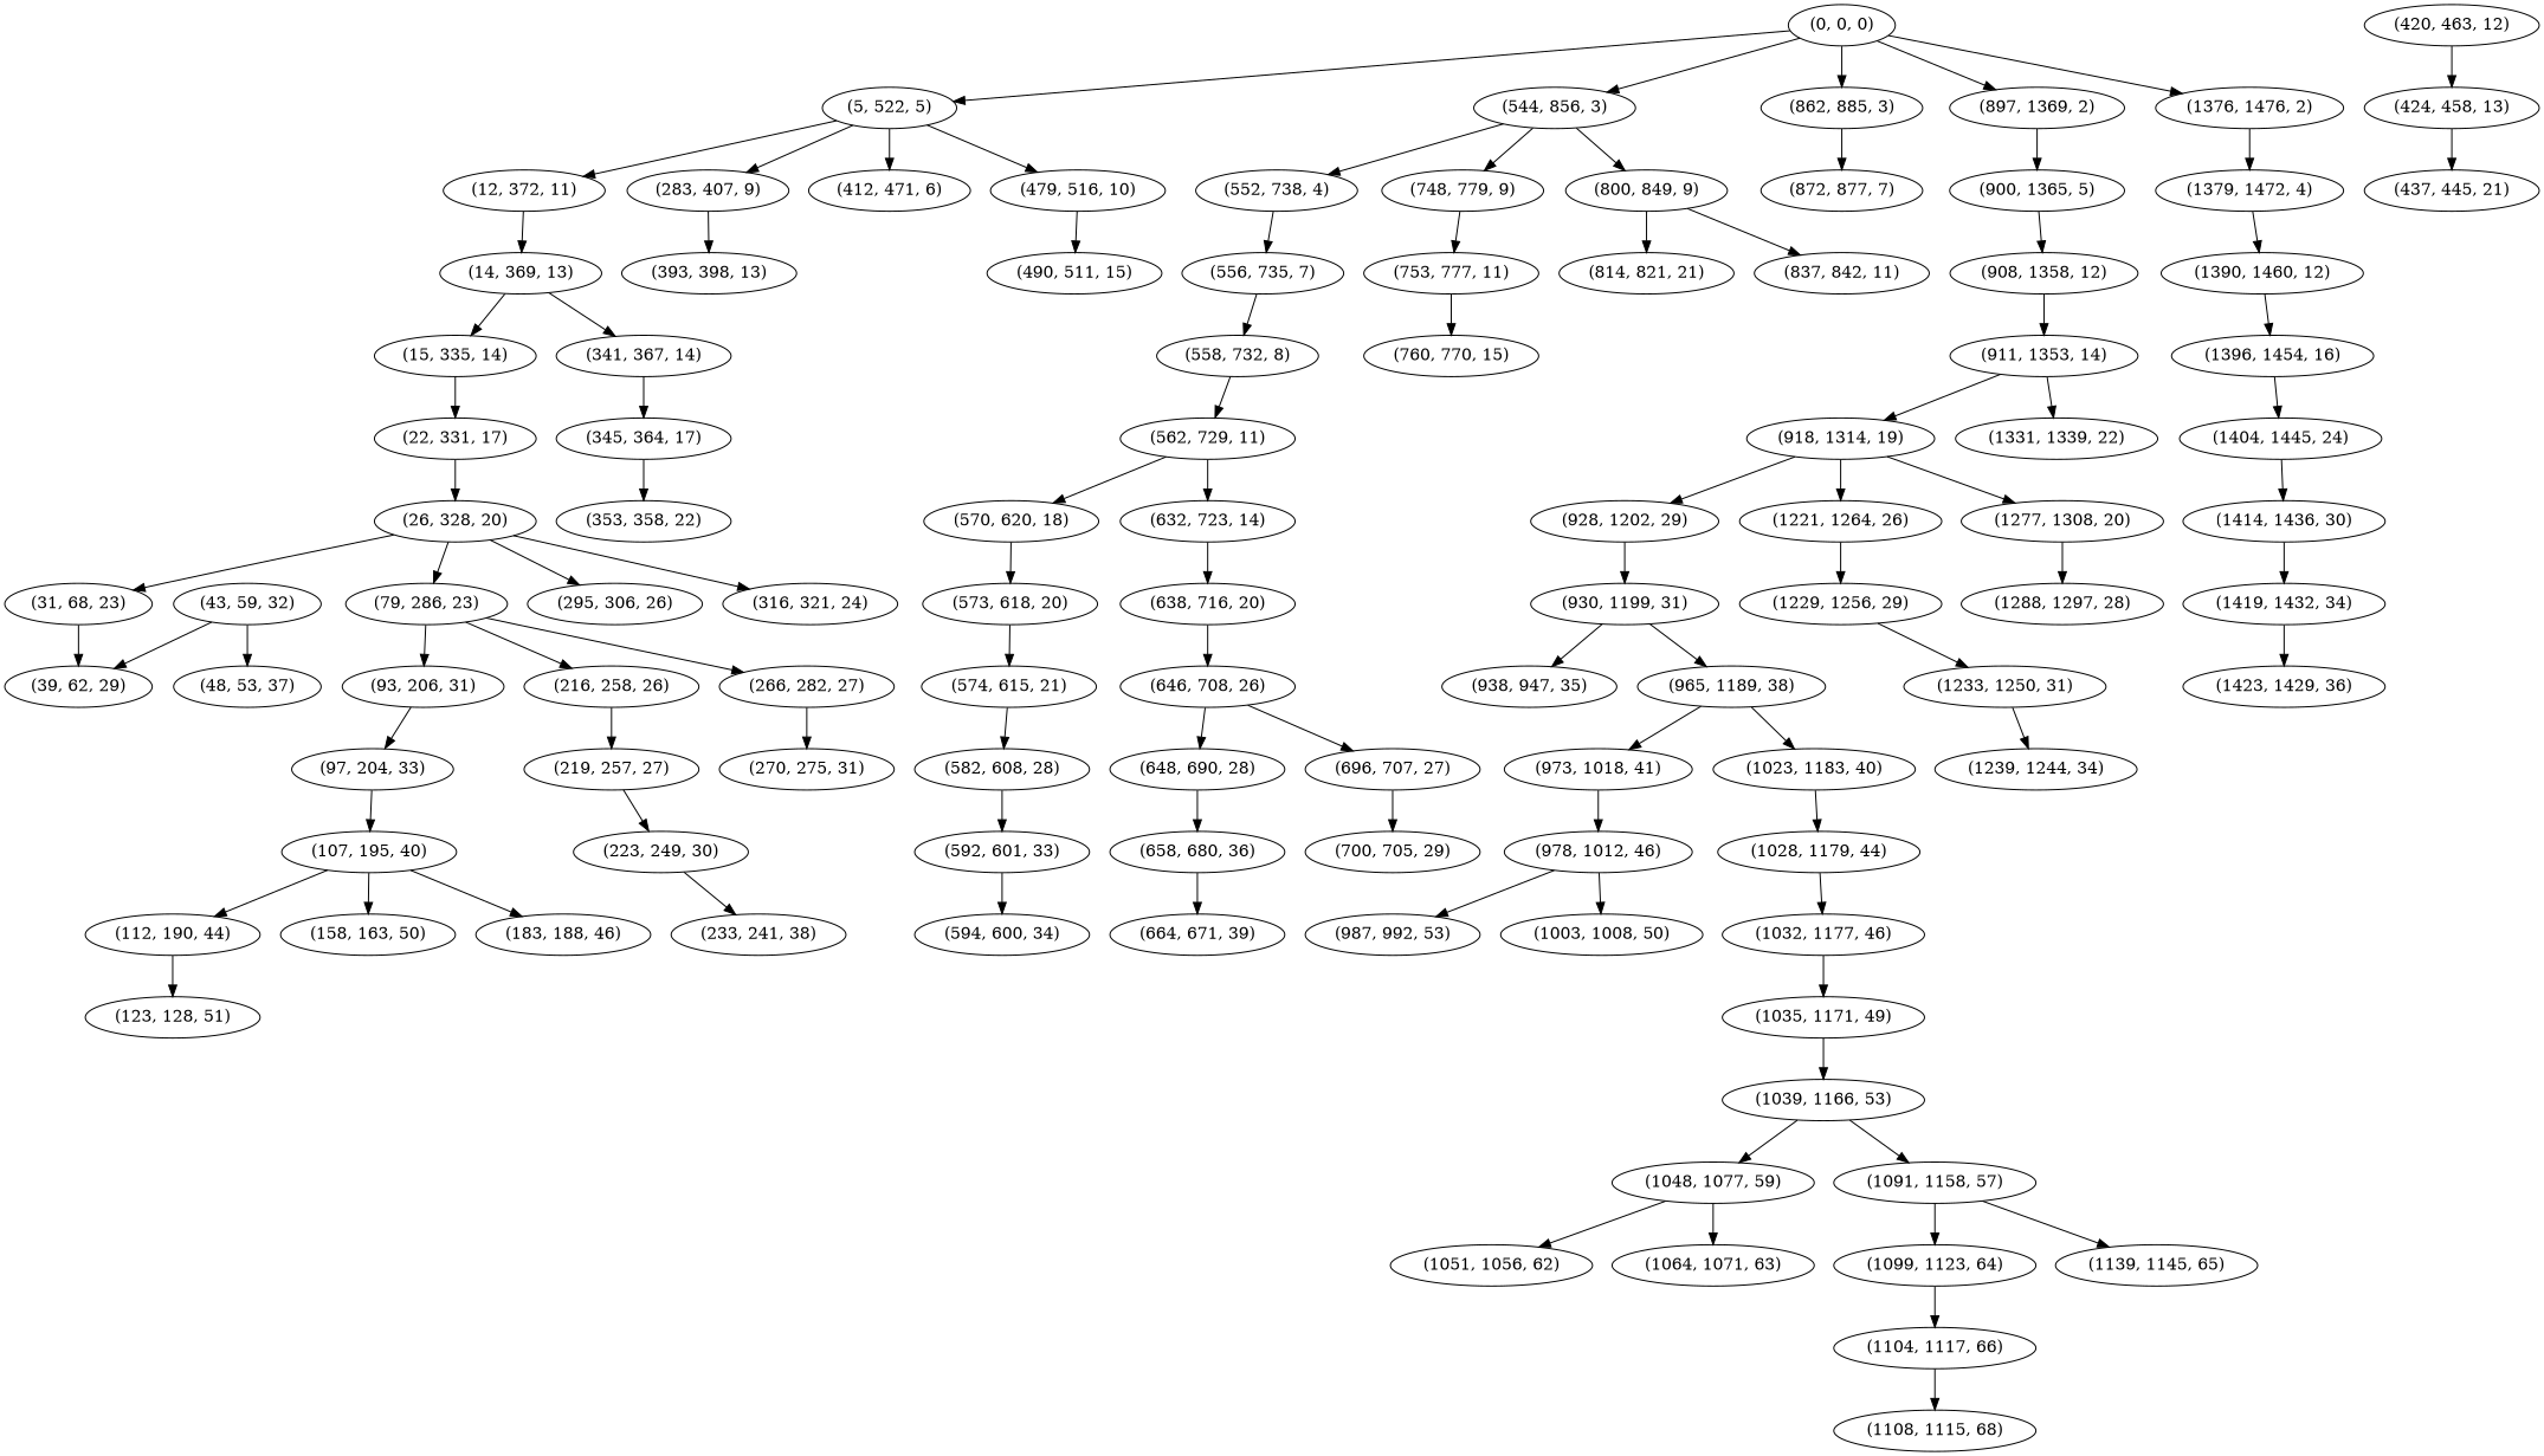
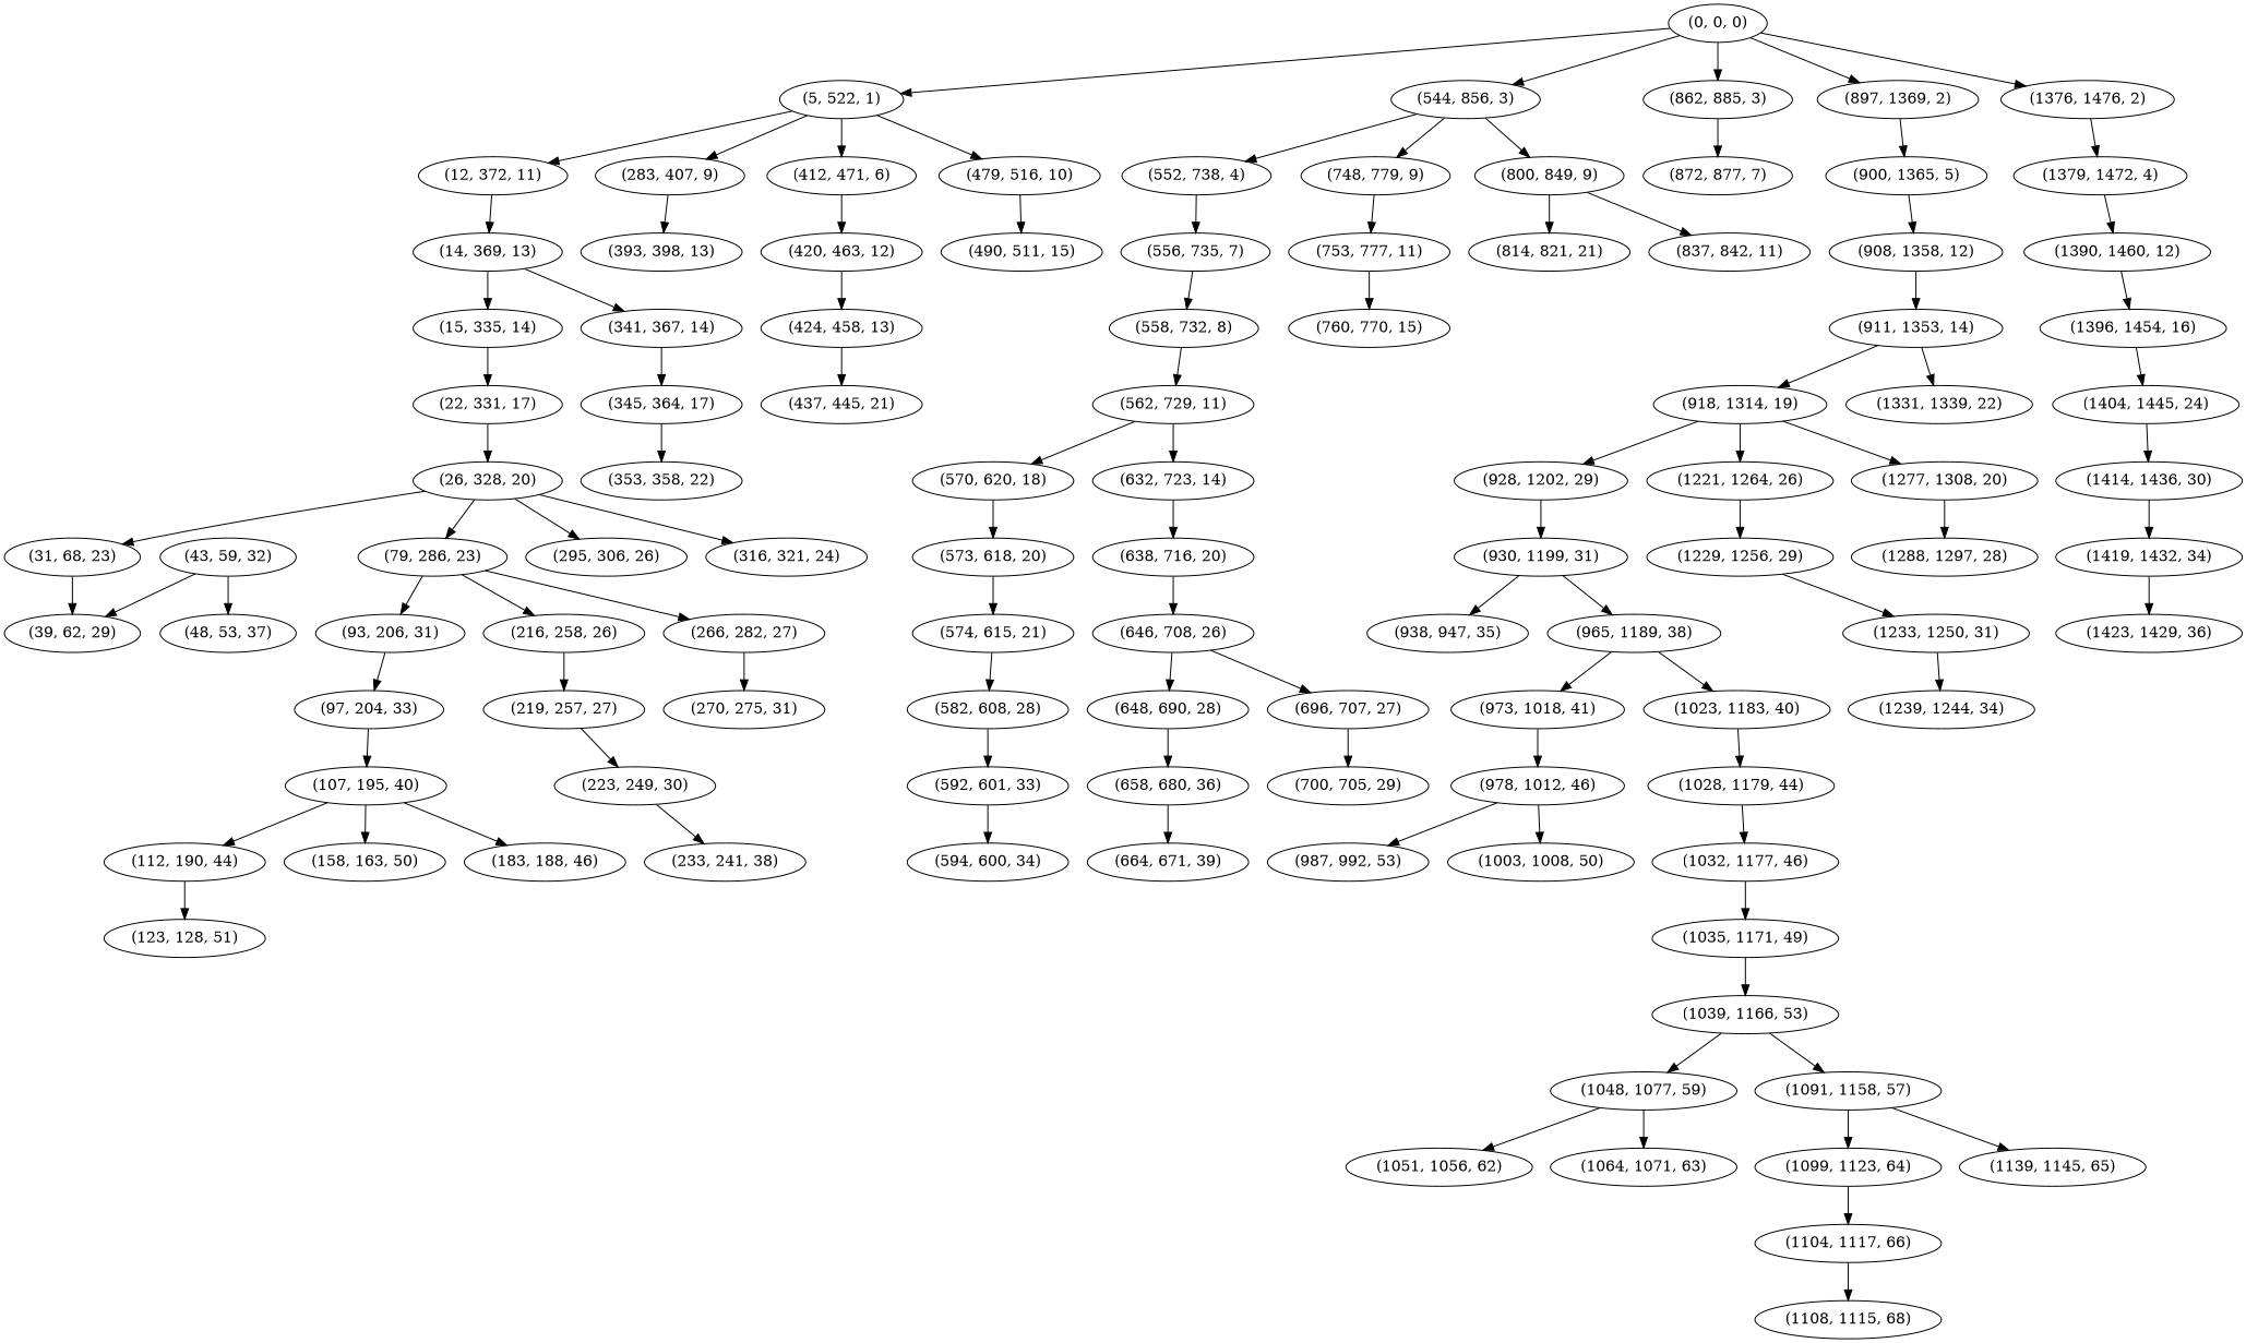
  digraph {
    "(0, 0, 0)"
-   "(5, 522, 5)"
+   "(5, 522, 5)" [label="(5, 522, 1)"]
    "(544, 856, 3)"
    "(862, 885, 3)"
    "(897, 1369, 2)"
    "(1376, 1476, 2)"
    "(12, 372, 11)"
    n8 [label="(283, 407, 9)"]
    "(412, 471, 6)"
    "(479, 516, 10)"
    "(552, 738, 4)"
    "(748, 779, 9)"
    "(800, 849, 9)"
    "(872, 877, 7)"
    "(900, 1365, 5)"
    "(1379, 1472, 4)"
    "(14, 369, 13)"
    "(393, 398, 13)"
    "(420, 463, 12)"
    "(490, 511, 15)"
    "(15, 335, 14)"
    "(341, 367, 14)"
    "(22, 331, 17)"
    "(345, 364, 17)"
    "(26, 328, 20)"
    "(31, 68, 23)"
    "(79, 286, 23)"
    "(295, 306, 26)"
    "(316, 321, 24)"
    "(39, 62, 29)"
    "(93, 206, 31)"
    "(216, 258, 26)"
    "(266, 282, 27)"
    "(43, 59, 32)"
    "(48, 53, 37)"
    "(97, 204, 33)"
    "(219, 257, 27)"
    "(270, 275, 31)"
    "(107, 195, 40)"
    n40 [label="(112, 190, 44)"]
    "(158, 163, 50)"
    "(183, 188, 46)"
    "(123, 128, 51)"
    "(223, 249, 30)"
    "(233, 241, 38)"
    "(353, 358, 22)"
    "(424, 458, 13)"
    "(437, 445, 21)"
    "(556, 735, 7)"
    "(753, 777, 11)"
    "(814, 821, 21)"
    "(837, 842, 11)"
    "(558, 732, 8)"
    "(562, 729, 11)"
    "(570, 620, 18)"
    "(632, 723, 14)"
    "(573, 618, 20)"
    "(638, 716, 20)"
    "(574, 615, 21)"
    "(582, 608, 28)"
    "(592, 601, 33)"
    "(594, 600, 34)"
    "(646, 708, 26)"
    "(648, 690, 28)"
    "(696, 707, 27)"
    "(658, 680, 36)"
    "(700, 705, 29)"
    "(664, 671, 39)"
    "(760, 770, 15)"
    "(908, 1358, 12)"
    "(911, 1353, 14)"
    "(918, 1314, 19)"
    "(1331, 1339, 22)"
    "(928, 1202, 29)"
    "(1221, 1264, 26)"
    "(1277, 1308, 20)"
    "(930, 1199, 31)"
    "(1229, 1256, 29)"
    "(1288, 1297, 28)"
    "(938, 947, 35)"
    "(965, 1189, 38)"
    "(973, 1018, 41)"
    "(1023, 1183, 40)"
    "(978, 1012, 46)"
    "(1028, 1179, 44)"
    "(987, 992, 53)"
    "(1003, 1008, 50)"
    "(1032, 1177, 46)"
    "(1035, 1171, 49)"
    "(1039, 1166, 53)"
    "(1048, 1077, 59)"
    "(1091, 1158, 57)"
    "(1051, 1056, 62)"
    "(1064, 1071, 63)"
    "(1099, 1123, 64)"
    "(1139, 1145, 65)"
    "(1104, 1117, 66)"
    "(1108, 1115, 68)"
    "(1233, 1250, 31)"
    "(1239, 1244, 34)"
    "(1390, 1460, 12)"
    "(1396, 1454, 16)"
    "(1404, 1445, 24)"
    "(1414, 1436, 30)"
    "(1419, 1432, 34)"
    "(1423, 1429, 36)"
    "(0, 0, 0)" -> "(5, 522, 5)"
    "(0, 0, 0)" -> "(544, 856, 3)"
    "(0, 0, 0)" -> "(862, 885, 3)"
    "(0, 0, 0)" -> "(897, 1369, 2)"
    "(0, 0, 0)" -> "(1376, 1476, 2)"
    "(5, 522, 5)" -> "(12, 372, 11)"
    "(5, 522, 5)" -> n8
    "(5, 522, 5)" -> "(412, 471, 6)"
    "(5, 522, 5)" -> "(479, 516, 10)"
    "(544, 856, 3)" -> "(552, 738, 4)"
    "(544, 856, 3)" -> "(748, 779, 9)"
    "(544, 856, 3)" -> "(800, 849, 9)"
    "(862, 885, 3)" -> "(872, 877, 7)"
    "(897, 1369, 2)" -> "(900, 1365, 5)"
    "(1376, 1476, 2)" -> "(1379, 1472, 4)"
    "(12, 372, 11)" -> "(14, 369, 13)"
    n8 -> "(393, 398, 13)"
+   "(412, 471, 6)" -> "(420, 463, 12)"
    "(479, 516, 10)" -> "(490, 511, 15)"
    "(552, 738, 4)" -> "(556, 735, 7)"
    "(748, 779, 9)" -> "(753, 777, 11)"
    "(800, 849, 9)" -> "(814, 821, 21)"
    "(800, 849, 9)" -> "(837, 842, 11)"
    "(900, 1365, 5)" -> "(908, 1358, 12)"
    "(1379, 1472, 4)" -> "(1390, 1460, 12)"
    "(14, 369, 13)" -> "(15, 335, 14)"
    "(14, 369, 13)" -> "(341, 367, 14)"
    "(420, 463, 12)" -> "(424, 458, 13)"
    "(15, 335, 14)" -> "(22, 331, 17)"
    "(341, 367, 14)" -> "(345, 364, 17)"
    "(22, 331, 17)" -> "(26, 328, 20)"
    "(345, 364, 17)" -> "(353, 358, 22)"
    "(26, 328, 20)" -> "(31, 68, 23)"
    "(26, 328, 20)" -> "(79, 286, 23)"
    "(26, 328, 20)" -> "(295, 306, 26)"
    "(26, 328, 20)" -> "(316, 321, 24)"
    "(31, 68, 23)" -> "(39, 62, 29)"
    "(79, 286, 23)" -> "(93, 206, 31)"
    "(79, 286, 23)" -> "(216, 258, 26)"
    "(79, 286, 23)" -> "(266, 282, 27)"
    "(93, 206, 31)" -> "(97, 204, 33)"
    "(216, 258, 26)" -> "(219, 257, 27)"
    "(266, 282, 27)" -> "(270, 275, 31)"
    "(43, 59, 32)" -> "(39, 62, 29)"
    "(43, 59, 32)" -> "(48, 53, 37)"
    "(97, 204, 33)" -> "(107, 195, 40)"
    "(219, 257, 27)" -> "(223, 249, 30)"
    "(107, 195, 40)" -> n40
    "(107, 195, 40)" -> "(158, 163, 50)"
    "(107, 195, 40)" -> "(183, 188, 46)"
    n40 -> "(123, 128, 51)"
    "(223, 249, 30)" -> "(233, 241, 38)"
    "(424, 458, 13)" -> "(437, 445, 21)"
    "(556, 735, 7)" -> "(558, 732, 8)"
    "(753, 777, 11)" -> "(760, 770, 15)"
    "(558, 732, 8)" -> "(562, 729, 11)"
    "(562, 729, 11)" -> "(570, 620, 18)"
    "(562, 729, 11)" -> "(632, 723, 14)"
    "(570, 620, 18)" -> "(573, 618, 20)"
    "(632, 723, 14)" -> "(638, 716, 20)"
    "(573, 618, 20)" -> "(574, 615, 21)"
    "(638, 716, 20)" -> "(646, 708, 26)"
    "(574, 615, 21)" -> "(582, 608, 28)"
    "(582, 608, 28)" -> "(592, 601, 33)"
    "(592, 601, 33)" -> "(594, 600, 34)"
    "(646, 708, 26)" -> "(648, 690, 28)"
    "(646, 708, 26)" -> "(696, 707, 27)"
    "(648, 690, 28)" -> "(658, 680, 36)"
    "(696, 707, 27)" -> "(700, 705, 29)"
    "(658, 680, 36)" -> "(664, 671, 39)"
    "(908, 1358, 12)" -> "(911, 1353, 14)"
    "(911, 1353, 14)" -> "(918, 1314, 19)"
    "(911, 1353, 14)" -> "(1331, 1339, 22)"
    "(918, 1314, 19)" -> "(928, 1202, 29)"
    "(918, 1314, 19)" -> "(1221, 1264, 26)"
    "(918, 1314, 19)" -> "(1277, 1308, 20)"
    "(928, 1202, 29)" -> "(930, 1199, 31)"
    "(1221, 1264, 26)" -> "(1229, 1256, 29)"
    "(1277, 1308, 20)" -> "(1288, 1297, 28)"
    "(930, 1199, 31)" -> "(938, 947, 35)"
    "(930, 1199, 31)" -> "(965, 1189, 38)"
    "(1229, 1256, 29)" -> "(1233, 1250, 31)"
    "(965, 1189, 38)" -> "(973, 1018, 41)"
    "(965, 1189, 38)" -> "(1023, 1183, 40)"
    "(973, 1018, 41)" -> "(978, 1012, 46)"
    "(1023, 1183, 40)" -> "(1028, 1179, 44)"
    "(978, 1012, 46)" -> "(987, 992, 53)"
    "(978, 1012, 46)" -> "(1003, 1008, 50)"
    "(1028, 1179, 44)" -> "(1032, 1177, 46)"
    "(1032, 1177, 46)" -> "(1035, 1171, 49)"
    "(1035, 1171, 49)" -> "(1039, 1166, 53)"
    "(1039, 1166, 53)" -> "(1048, 1077, 59)"
    "(1039, 1166, 53)" -> "(1091, 1158, 57)"
    "(1048, 1077, 59)" -> "(1051, 1056, 62)"
    "(1048, 1077, 59)" -> "(1064, 1071, 63)"
    "(1091, 1158, 57)" -> "(1099, 1123, 64)"
    "(1091, 1158, 57)" -> "(1139, 1145, 65)"
    "(1099, 1123, 64)" -> "(1104, 1117, 66)"
    "(1104, 1117, 66)" -> "(1108, 1115, 68)"
    "(1233, 1250, 31)" -> "(1239, 1244, 34)"
    "(1390, 1460, 12)" -> "(1396, 1454, 16)"
    "(1396, 1454, 16)" -> "(1404, 1445, 24)"
    "(1404, 1445, 24)" -> "(1414, 1436, 30)"
    "(1414, 1436, 30)" -> "(1419, 1432, 34)"
    "(1419, 1432, 34)" -> "(1423, 1429, 36)"
  }
